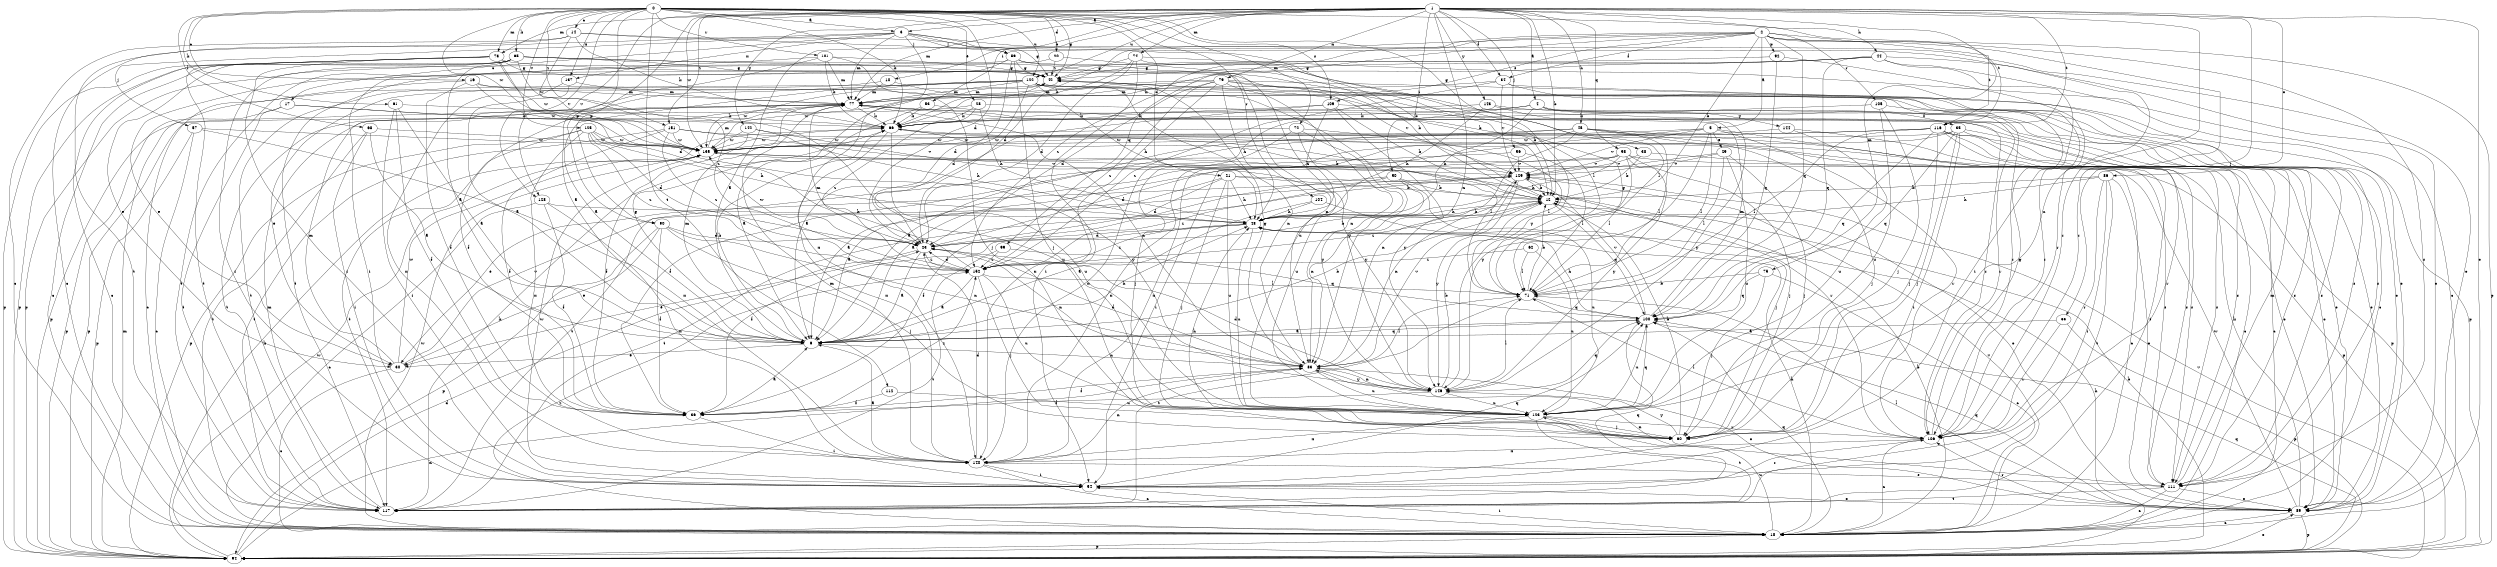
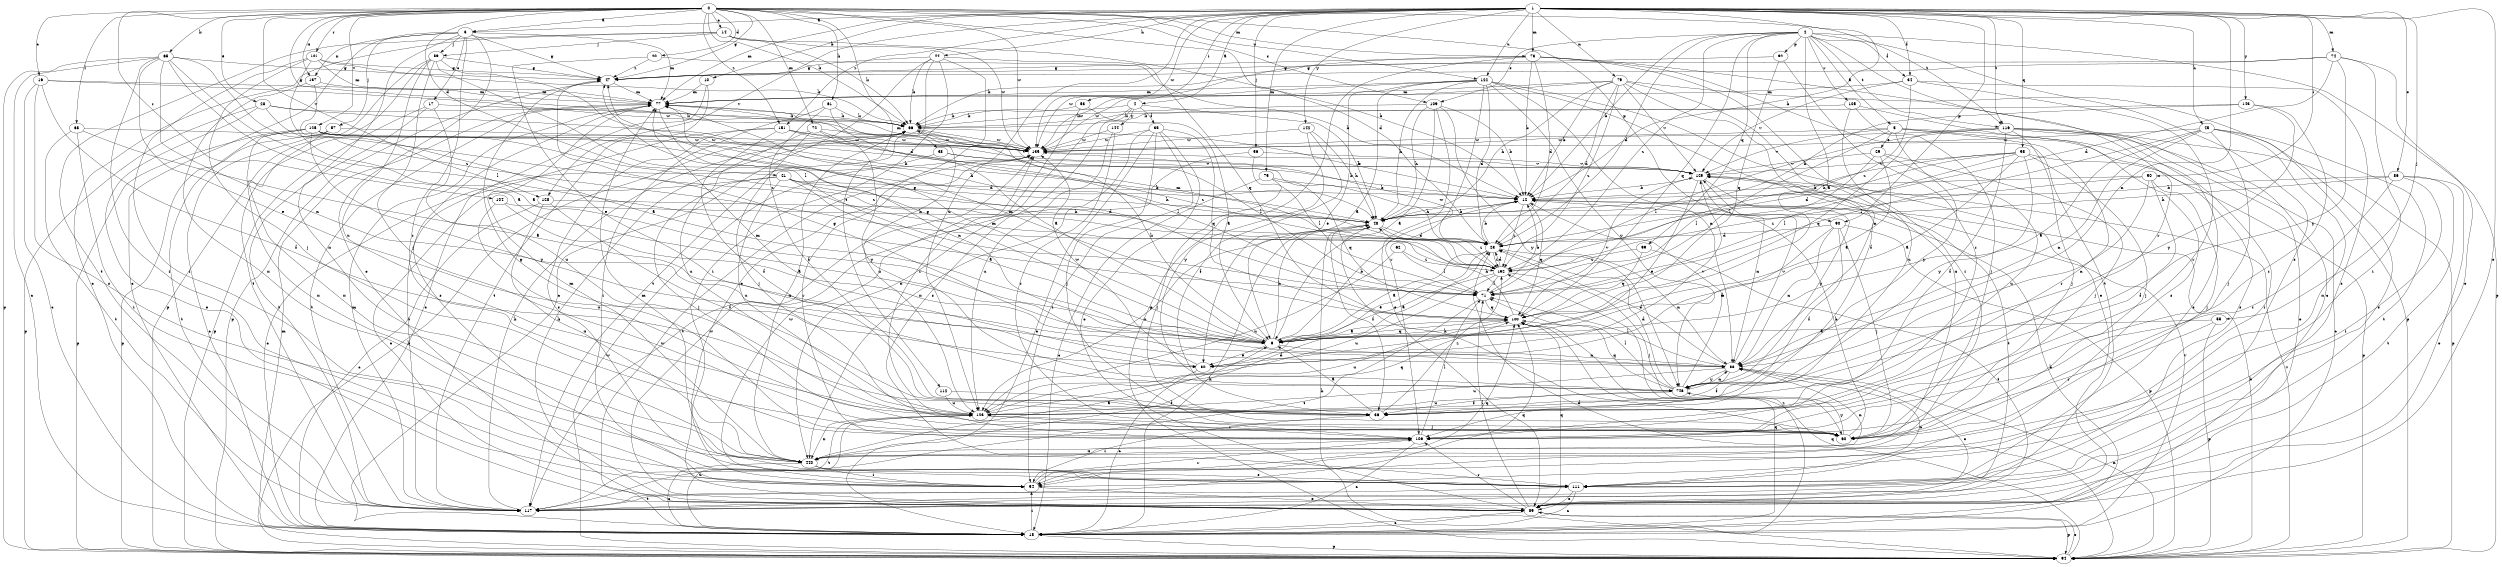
  strict digraph {
    0
    3
    14
    16
    20
    21
    23
    28
    38
-   42
+   42 [label=47]
    61
    65
    66
    68
    72
    73
    90
    101
    104
    109
    112
    116
    122
    125
    128
    135
    137
    151
    77
    89
    106
    17
    18
    57
    59
-   140
+   140 [label=440]
    12
    117
    111
    36
    30
    123
    6
    48
    60
    83
    152
    94
    129
    54
    62
    71
-   146
+   146 [label=746]
    100
    1
    4
    10
    34
    44
    45
    50
    53
    55
    56
    74
    75
    79
    86
    n69 [label=98]
    142
    143
    35
    144
    2
    5
    92
    99
    105
    29
    0 -> 3 [label=a]
    0 -> 14 [label=c]
    0 -> 16 [label=c]
    0 -> 20 [label=d]
    0 -> 21 [label=d]
    0 -> 23 [label=d]
    0 -> 28 [label=e]
    0 -> 38 [label=g]
    0 -> 42 [label=g]
    0 -> 61 [label=k]
    0 -> 65 [label=k]
    0 -> 66 [label=k]
    0 -> 68 [label=l]
    0 -> 72 [label=m]
    0 -> 73 [label=m]
    0 -> 90 [label=p]
    0 -> 101 [label=r]
    0 -> 104 [label=r]
    0 -> 109 [label=s]
    0 -> 112 [label=t]
    0 -> 116 [label=t]
    0 -> 122 [label=u]
    0 -> 125 [label=v]
    0 -> 128 [label=v]
    0 -> 135 [label=w]
    0 -> 137 [label=x]
    0 -> 151 [label=z]
    3 -> 42 [label=g]
    3 -> 137 [label=x]
    3 -> 77 [label=m]
    3 -> 89 [label=o]
    3 -> 106 [label=r]
    3 -> 17 [label=c]
    3 -> 18 [label=c]
    3 -> 57 [label=j]
    3 -> 59 [label=j]
    3 -> 140 [label=x]
    14 -> 66 [label=k]
    14 -> 135 [label=w]
    14 -> 18 [label=c]
    14 -> 59 [label=j]
    14 -> 12 [label=b]
    14 -> 117 [label=t]
    16 -> 135 [label=w]
    16 -> 77 [label=m]
    16 -> 18 [label=c]
    16 -> 111 [label=s]
    16 -> 36 [label=f]
    20 -> 42 [label=z]
    20 -> 12 [label=b]
    20 -> 30 [label=e]
    21 -> 23 [label=d]
    21 -> 89 [label=o]
    21 -> 12 [label=b]
    21 -> 123 [label=u]
    21 -> 6 [label=a]
    21 -> 48 [label=h]
    21 -> 60 [label=j]
    23 -> 135 [label=w]
    23 -> 12 [label=b]
    23 -> 30 [label=e]
    23 -> 6 [label=a]
    23 -> 83 [label=n]
    23 -> 152 [label=z]
    28 -> 66 [label=k]
    28 -> 89 [label=o]
    28 -> 48 [label=h]
    28 -> 152 [label=z]
    28 -> 94 [label=p]
    38 -> 18 [label=c]
    38 -> 12 [label=b]
    38 -> 129 [label=v]
    42 -> 77 [label=m]
    42 -> 94 [label=p]
    61 -> 66 [label=k]
    61 -> 36 [label=f]
    61 -> 6 [label=a]
    61 -> 54 [label=i]
    65 -> 42 [label=g]
    65 -> 18 [label=c]
    65 -> 30 [label=e]
    65 -> 6 [label=a]
    65 -> 83 [label=n]
    65 -> 152 [label=z]
    65 -> 94 [label=p]
    65 -> 54 [label=i]
    65 -> 71 [label=l]
    66 -> 135 [label=w]
    66 -> 140 [label=x]
    66 -> 12 [label=b]
    66 -> 123 [label=u]
    66 -> 71 [label=l]
    68 -> 135 [label=w]
    68 -> 117 [label=t]
    68 -> 6 [label=a]
    68 -> 54 [label=i]
    72 -> 135 [label=w]
    72 -> 123 [label=u]
    72 -> 60 [label=j]
    72 -> 71 [label=l]
    72 -> 146 [label=y]
    73 -> 23 [label=d]
    73 -> 42 [label=g]
    73 -> 135 [label=w]
    73 -> 18 [label=c]
    73 -> 12 [label=b]
    73 -> 117 [label=t]
    73 -> 94 [label=p]
    73 -> 54 [label=i]
    90 -> 23 [label=d]
    90 -> 36 [label=f]
    90 -> 30 [label=e]
    90 -> 60 [label=j]
    90 -> 83 [label=n]
    90 -> 94 [label=p]
    101 -> 42 [label=g]
    101 -> 66 [label=k]
    101 -> 77 [label=m]
    101 -> 6 [label=a]
    101 -> 60 [label=j]
    101 -> 54 [label=i]
    104 -> 123 [label=u]
    104 -> 6 [label=a]
    104 -> 48 [label=h]
    109 -> 66 [label=k]
    109 -> 89 [label=o]
    109 -> 12 [label=b]
    109 -> 6 [label=a]
    109 -> 48 [label=h]
    109 -> 146 [label=y]
    112 -> 36 [label=f]
    112 -> 123 [label=u]
    116 -> 135 [label=w]
    116 -> 89 [label=o]
    116 -> 18 [label=c]
    116 -> 111 [label=s]
    116 -> 36 [label=f]
    116 -> 60 [label=j]
    116 -> 94 [label=p]
    116 -> 71 [label=l]
    116 -> 100 [label=q]
    122 -> 23 [label=d]
    122 -> 135 [label=w]
    122 -> 77 [label=m]
    122 -> 89 [label=o]
    122 -> 106 [label=r]
    122 -> 36 [label=f]
    122 -> 30 [label=e]
    122 -> 6 [label=a]
    122 -> 48 [label=h]
    122 -> 83 [label=n]
    122 -> 146 [label=y]
    125 -> 23 [label=d]
    125 -> 135 [label=w]
    125 -> 140 [label=x]
    125 -> 117 [label=t]
    125 -> 48 [label=h]
    125 -> 152 [label=z]
    125 -> 94 [label=p]
    125 -> 146 [label=y]
    128 -> 18 [label=c]
    128 -> 140 [label=x]
    128 -> 36 [label=f]
    128 -> 48 [label=h]
    135 -> 77 [label=m]
    135 -> 106 [label=r]
    135 -> 129 [label=v]
    137 -> 77 [label=m]
    137 -> 140 [label=x]
    137 -> 6 [label=a]
    151 -> 135 [label=w]
    151 -> 117 [label=t]
    151 -> 111 [label=s]
    151 -> 36 [label=f]
    151 -> 152 [label=z]
    151 -> 129 [label=v]
    77 -> 66 [label=k]
    77 -> 117 [label=t]
    77 -> 111 [label=s]
    77 -> 83 [label=n]
    89 -> 66 [label=k]
    89 -> 135 [label=w]
    89 -> 106 [label=r]
    89 -> 18 [label=c]
    89 -> 94 [label=p]
    89 -> 71 [label=l]
    89 -> 100 [label=q]
    106 -> 42 [label=g]
    106 -> 18 [label=c]
    106 -> 140 [label=x]
    106 -> 71 [label=l]
    17 -> 66 [label=k]
    17 -> 117 [label=t]
    17 -> 123 [label=u]
    17 -> 94 [label=p]
    18 -> 135 [label=w]
    18 -> 12 [label=b]
    18 -> 123 [label=u]
    18 -> 48 [label=h]
    18 -> 152 [label=z]
    18 -> 94 [label=p]
    18 -> 129 [label=v]
    18 -> 54 [label=i]
    18 -> 100 [label=q]
    57 -> 135 [label=w]
    57 -> 18 [label=c]
    57 -> 140 [label=x]
    57 -> 94 [label=p]
    59 -> 23 [label=d]
    59 -> 42 [label=g]
    59 -> 117 [label=t]
    59 -> 123 [label=u]
    59 -> 60 [label=j]
    59 -> 94 [label=p]
    59 -> 71 [label=l]
    140 -> 23 [label=d]
    140 -> 77 [label=m]
    140 -> 18 [label=c]
    140 -> 111 [label=s]
    140 -> 6 [label=a]
    140 -> 83 [label=n]
    140 -> 54 [label=i]
    12 -> 48 [label=h]
    12 -> 152 [label=z]
    12 -> 100 [label=q]
    117 -> 66 [label=k]
    117 -> 77 [label=m]
    117 -> 100 [label=q]
    111 -> 77 [label=m]
    111 -> 89 [label=o]
    111 -> 18 [label=c]
    111 -> 117 [label=t]
    111 -> 83 [label=n]
    36 -> 6 [label=a]
    36 -> 152 [label=z]
    36 -> 54 [label=i]
    30 -> 135 [label=w]
    30 -> 77 [label=m]
    30 -> 18 [label=c]
    30 -> 129 [label=v]
    123 -> 106 [label=r]
    123 -> 140 [label=x]
    123 -> 117 [label=t]
    123 -> 60 [label=j]
    123 -> 100 [label=q]
    6 -> 42 [label=g]
    6 -> 66 [label=k]
    6 -> 77 [label=m]
    6 -> 12 [label=b]
    6 -> 30 [label=e]
    6 -> 48 [label=h]
    6 -> 83 [label=n]
    6 -> 100 [label=q]
    48 -> 23 [label=d]
    48 -> 12 [label=b]
    48 -> 36 [label=f]
    48 -> 123 [label=u]
    48 -> 152 [label=z]
    60 -> 12 [label=b]
    60 -> 48 [label=h]
    60 -> 146 [label=y]
    83 -> 23 [label=d]
    83 -> 42 [label=g]
    83 -> 89 [label=o]
    83 -> 36 [label=f]
    83 -> 123 [label=u]
    83 -> 129 [label=v]
    83 -> 71 [label=l]
    83 -> 146 [label=y]
    152 -> 23 [label=d]
    152 -> 77 [label=m]
    152 -> 123 [label=u]
    152 -> 6 [label=a]
    152 -> 60 [label=j]
    152 -> 71 [label=l]
    94 -> 23 [label=d]
    94 -> 66 [label=k]
    94 -> 135 [label=w]
    94 -> 77 [label=m]
    94 -> 89 [label=o]
    94 -> 12 [label=b]
    94 -> 48 [label=h]
    94 -> 83 [label=n]
    94 -> 129 [label=v]
    94 -> 100 [label=q]
    129 -> 12 [label=b]
    129 -> 117 [label=t]
    129 -> 30 [label=e]
    129 -> 83 [label=n]
    129 -> 146 [label=y]
    54 -> 135 [label=w]
    54 -> 89 [label=o]
    54 -> 106 [label=r]
    54 -> 100 [label=q]
    62 -> 123 [label=u]
    62 -> 152 [label=z]
    62 -> 71 [label=l]
    71 -> 42 [label=g]
    71 -> 12 [label=b]
    71 -> 117 [label=t]
    71 -> 100 [label=q]
    146 -> 23 [label=d]
    146 -> 12 [label=b]
    146 -> 36 [label=f]
    146 -> 123 [label=u]
    146 -> 83 [label=n]
    146 -> 71 [label=l]
    146 -> 100 [label=q]
    100 -> 77 [label=m]
    100 -> 123 [label=u]
    100 -> 6 [label=a]
    100 -> 48 [label=h]
    100 -> 129 [label=v]
    1 -> 3 [label=a]
    1 -> 73 [label=m]
    1 -> 90 [label=p]
    1 -> 116 [label=t]
    1 -> 122 [label=u]
    1 -> 128 [label=v]
    1 -> 135 [label=w]
    1 -> 151 [label=z]
    1 -> 77 [label=m]
    1 -> 89 [label=o]
    1 -> 12 [label=b]
    1 -> 123 [label=u]
    1 -> 83 [label=n]
    1 -> 4 [label=a]
    1 -> 10 [label=b]
    1 -> 34 [label=f]
    1 -> 44 [label=h]
    1 -> 45 [label=h]
    1 -> 50 [label=i]
    1 -> 53 [label=i]
    1 -> 55 [label=j]
    1 -> 56 [label=j]
    1 -> 74 [label=m]
    1 -> 75 [label=m]
    1 -> 79 [label=n]
    1 -> 86 [label=o]
    1 -> n69 [label=q]
    1 -> 142 [label=y]
    1 -> 143 [label=y]
    4 -> 66 [label=k]
    4 -> 140 [label=x]
    4 -> 111 [label=s]
    4 -> 48 [label=h]
    4 -> 35 [label=f]
    4 -> 144 [label=y]
    10 -> 77 [label=m]
    10 -> 18 [label=c]
    10 -> 117 [label=t]
    34 -> 77 [label=m]
    34 -> 106 [label=r]
    34 -> 111 [label=s]
    34 -> 152 [label=z]
    34 -> 129 [label=v]
    44 -> 42 [label=g]
    44 -> 66 [label=k]
    44 -> 89 [label=o]
    44 -> 18 [label=c]
    44 -> 117 [label=t]
    44 -> 54 [label=i]
    44 -> 100 [label=q]
    45 -> 135 [label=w]
    45 -> 140 [label=x]
    45 -> 117 [label=t]
    45 -> 111 [label=s]
    45 -> 6 [label=a]
    45 -> 60 [label=j]
    45 -> 83 [label=n]
    45 -> 71 [label=l]
    50 -> 12 [label=b]
    50 -> 36 [label=f]
    50 -> 60 [label=j]
    50 -> 83 [label=n]
    50 -> 152 [label=z]
    53 -> 66 [label=k]
    53 -> 106 [label=r]
    53 -> 6 [label=a]
    55 -> 106 [label=r]
    55 -> 6 [label=a]
    55 -> 94 [label=p]
    56 -> 117 [label=t]
    56 -> 129 [label=v]
    56 -> 71 [label=l]
    74 -> 23 [label=d]
    74 -> 42 [label=g]
    74 -> 66 [label=k]
    74 -> 89 [label=o]
    74 -> 54 [label=i]
    74 -> 146 [label=y]
    75 -> 18 [label=c]
-   75 -> 71 [label=b]
+   75 -> 12 [label=b]
    75 -> 60 [label=j]
    75 -> 100 [label=q]
    79 -> 23 [label=d]
    79 -> 135 [label=w]
    79 -> 77 [label=m]
    79 -> 140 [label=x]
    79 -> 12 [label=b]
    79 -> 48 [label=h]
    79 -> 83 [label=n]
    79 -> 152 [label=z]
    79 -> 94 [label=p]
    79 -> 129 [label=v]
    86 -> 89 [label=o]
    86 -> 106 [label=r]
    86 -> 12 [label=b]
    86 -> 117 [label=t]
    86 -> 48 [label=h]
    86 -> 54 [label=i]
    n69 -> 23 [label=d]
    n69 -> 6 [label=a]
    n69 -> 48 [label=h]
    n69 -> 60 [label=j]
    n69 -> 94 [label=p]
    n69 -> 129 [label=v]
    n69 -> 71 [label=l]
    n69 -> 146 [label=y]
    142 -> 135 [label=w]
    142 -> 36 [label=f]
    142 -> 48 [label=h]
    142 -> 146 [label=y]
    143 -> 66 [label=k]
    143 -> 106 [label=r]
    143 -> 48 [label=h]
    143 -> 146 [label=y]
    35 -> 135 [label=w]
    35 -> 89 [label=o]
    35 -> 18 [label=c]
    35 -> 140 [label=x]
    35 -> 60 [label=j]
    35 -> 54 [label=i]
    35 -> 100 [label=q]
    144 -> 135 [label=w]
    144 -> 106 [label=r]
    144 -> 123 [label=u]
    2 -> 23 [label=d]
    2 -> 109 [label=s]
    2 -> 116 [label=t]
    2 -> 106 [label=r]
    2 -> 12 [label=b]
    2 -> 111 [label=s]
    2 -> 6 [label=a]
    2 -> 152 [label=z]
    2 -> 94 [label=p]
    2 -> 100 [label=q]
    2 -> 34 [label=f]
    2 -> 5 [label=a]
    2 -> 92 [label=p]
    2 -> 99 [label=q]
    2 -> 105 [label=r]
    5 -> 135 [label=w]
    5 -> 106 [label=r]
    5 -> 111 [label=s]
    5 -> 129 [label=v]
    5 -> 54 [label=i]
    5 -> 71 [label=l]
    5 -> 146 [label=y]
    5 -> 29 [label=e]
    92 -> 42 [label=g]
    92 -> 106 [label=r]
    92 -> 100 [label=q]
    99 -> 117 [label=t]
    99 -> 152 [label=z]
    99 -> 100 [label=q]
    105 -> 66 [label=k]
    105 -> 111 [label=s]
    105 -> 123 [label=u]
    105 -> 60 [label=j]
    29 -> 123 [label=u]
    29 -> 6 [label=a]
    29 -> 60 [label=j]
    29 -> 129 [label=v]
    29 -> 71 [label=l]
  }
